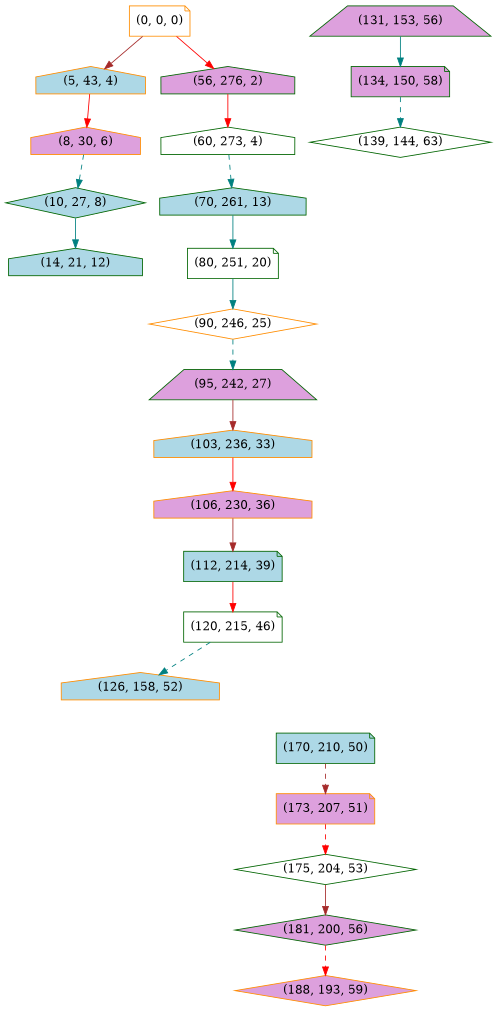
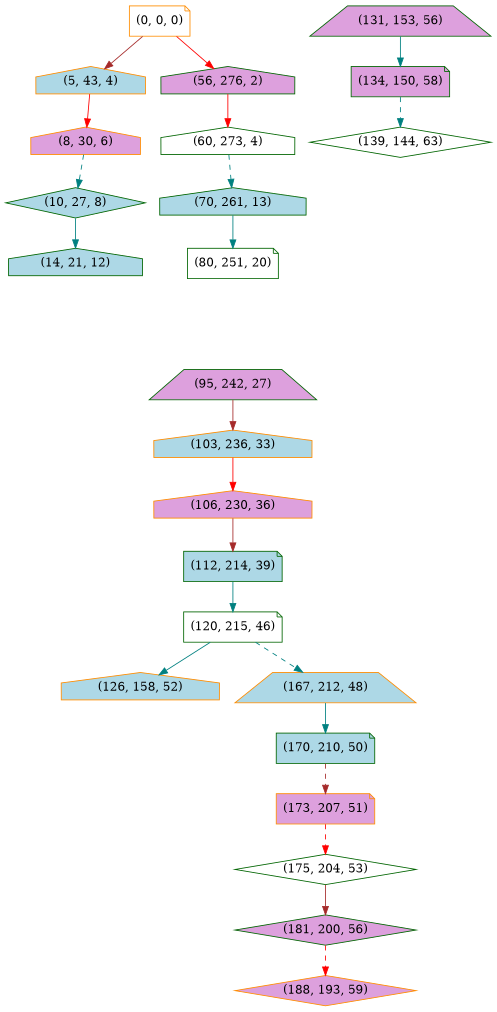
  digraph {
    node [color=darkgreen fillcolor=lightblue shape=house style=filled]
    edge [color=teal style=solid]
    "(0, 0, 0)" [color=darkorange fillcolor=white shape=note]
    "(5, 43, 4)" [color=darkorange]
    "(56, 276, 2)" [fillcolor=plum]
    "(8, 30, 6)" [color=darkorange fillcolor=plum]
    "(60, 273, 4)" [fillcolor=white]
    "(10, 27, 8)" [shape=diamond]
    "(14, 21, 12)"
    "(70, 261, 13)"
    "(80, 251, 20)" [fillcolor=white shape=note]
-   "(90, 246, 25)" [color=darkorange fillcolor=white shape=diamond]
    "(95, 242, 27)" [fillcolor=plum shape=trapezium]
    "(103, 236, 33)" [color=darkorange]
    "(106, 230, 36)" [color=darkorange fillcolor=plum]
    n14 [label="(112, 214, 39)" shape=note]
    "(120, 215, 46)" [fillcolor=white shape=note]
    "(126, 158, 52)" [color=darkorange]
+   "(167, 212, 48)" [color=darkorange shape=trapezium]
    "(170, 210, 50)" [shape=note]
    "(131, 153, 56)" [fillcolor=plum shape=trapezium]
    "(134, 150, 58)" [fillcolor=plum shape=note]
    "(139, 144, 63)" [fillcolor=white shape=diamond]
    "(173, 207, 51)" [color=darkorange fillcolor=plum shape=note]
    "(175, 204, 53)" [fillcolor=white shape=diamond]
    "(181, 200, 56)" [fillcolor=plum shape=diamond]
    "(188, 193, 59)" [color=darkorange fillcolor=plum shape=diamond]
    "(0, 0, 0)" -> "(5, 43, 4)" [color=brown]
    "(0, 0, 0)" -> "(56, 276, 2)" [color=red]
    "(5, 43, 4)" -> "(8, 30, 6)" [color=red]
    "(56, 276, 2)" -> "(60, 273, 4)" [color=red]
    "(8, 30, 6)" -> "(10, 27, 8)" [style=dashed]
    "(60, 273, 4)" -> "(70, 261, 13)" [style=dashed]
    "(10, 27, 8)" -> "(14, 21, 12)"
    "(70, 261, 13)" -> "(80, 251, 20)"
-   "(80, 251, 20)" -> "(90, 246, 25)"
-   "(90, 246, 25)" -> "(95, 242, 27)" [style=dashed]
    "(95, 242, 27)" -> "(103, 236, 33)" [color=brown]
    "(103, 236, 33)" -> "(106, 230, 36)" [color=red]
    "(106, 230, 36)" -> n14 [color=brown]
-   n14 -> "(120, 215, 46)" [color=red]
-   "(120, 215, 46)" -> "(126, 158, 52)" [style=dashed]
+   n14 -> "(120, 215, 46)"
+   "(120, 215, 46)" -> "(126, 158, 52)"
+   "(120, 215, 46)" -> "(167, 212, 48)" [style=dashed]
+   "(167, 212, 48)" -> "(170, 210, 50)"
    "(170, 210, 50)" -> "(173, 207, 51)" [color=brown style=dashed]
    "(131, 153, 56)" -> "(134, 150, 58)"
    "(134, 150, 58)" -> "(139, 144, 63)" [style=dashed]
    "(173, 207, 51)" -> "(175, 204, 53)" [color=red style=dashed]
    "(175, 204, 53)" -> "(181, 200, 56)" [color=brown]
    "(181, 200, 56)" -> "(188, 193, 59)" [color=red style=dashed]
  }
